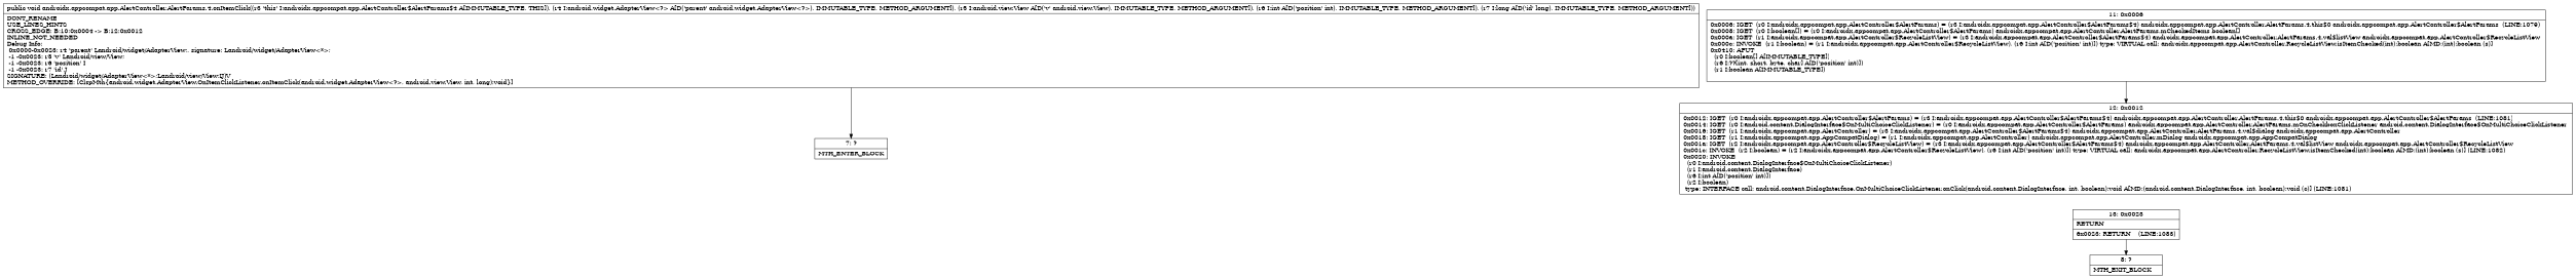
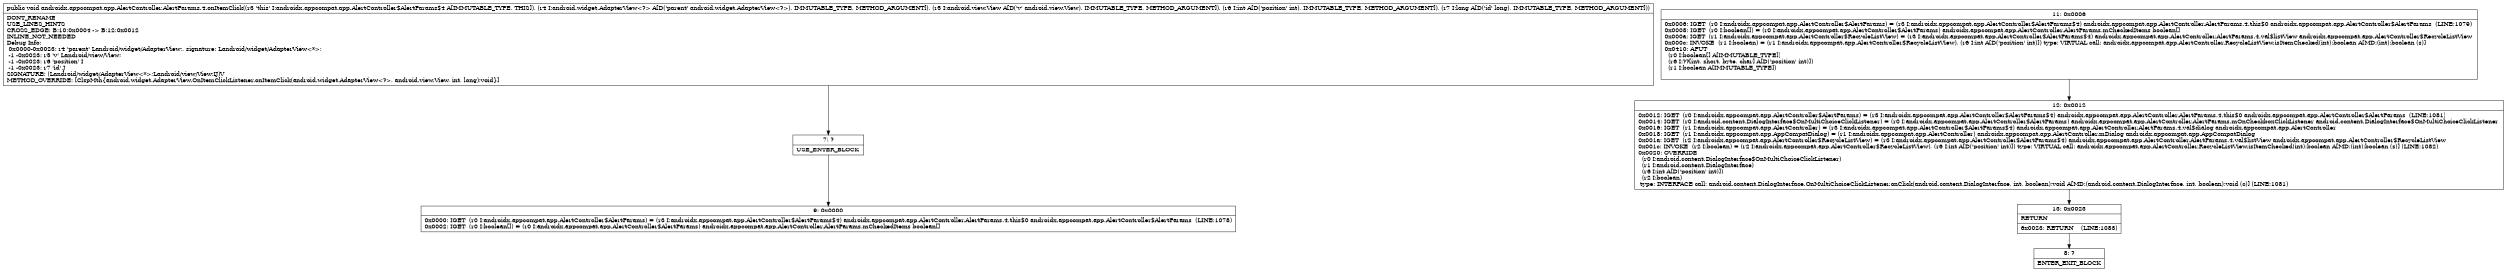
  digraph {
    node [shape=record]
-   n1 [label="{7\:\ ?|MTH_ENTER_BLOCK\l}"]
+   n1 [label="{7\:\ ?|USE_ENTER_BLOCK\l}"]
+   n2 [label="{9\:\ 0x0000|0x0000: IGET  (r0 I:androidx.appcompat.app.AlertController$AlertParams) = (r3 I:androidx.appcompat.app.AlertController$AlertParams$4) androidx.appcompat.app.AlertController.AlertParams.4.this$0 androidx.appcompat.app.AlertController$AlertParams  (LINE:1078)\l0x0002: IGET  (r0 I:boolean[]) = (r0 I:androidx.appcompat.app.AlertController$AlertParams) androidx.appcompat.app.AlertController.AlertParams.mCheckedItems boolean[] \l}"]
    n3 [label="{11\:\ 0x0006|0x0006: IGET  (r0 I:androidx.appcompat.app.AlertController$AlertParams) = (r3 I:androidx.appcompat.app.AlertController$AlertParams$4) androidx.appcompat.app.AlertController.AlertParams.4.this$0 androidx.appcompat.app.AlertController$AlertParams  (LINE:1079)\l0x0008: IGET  (r0 I:boolean[]) = (r0 I:androidx.appcompat.app.AlertController$AlertParams) androidx.appcompat.app.AlertController.AlertParams.mCheckedItems boolean[] \l0x000a: IGET  (r1 I:androidx.appcompat.app.AlertController$RecycleListView) = (r3 I:androidx.appcompat.app.AlertController$AlertParams$4) androidx.appcompat.app.AlertController.AlertParams.4.val$listView androidx.appcompat.app.AlertController$RecycleListView \l0x000c: INVOKE  (r1 I:boolean) = (r1 I:androidx.appcompat.app.AlertController$RecycleListView), (r6 I:int A[D('position' int)]) type: VIRTUAL call: androidx.appcompat.app.AlertController.RecycleListView.isItemChecked(int):boolean A[MD:(int):boolean (s)]\l0x0410: APUT  \l  (r0 I:boolean[] A[IMMUTABLE_TYPE])\l  (r6 I:??[int, short, byte, char] A[D('position' int)])\l  (r1 I:boolean A[IMMUTABLE_TYPE])\l \l}"]
-   n4 [label="{12\:\ 0x0012|0x0012: IGET  (r0 I:androidx.appcompat.app.AlertController$AlertParams) = (r3 I:androidx.appcompat.app.AlertController$AlertParams$4) androidx.appcompat.app.AlertController.AlertParams.4.this$0 androidx.appcompat.app.AlertController$AlertParams  (LINE:1081)\l0x0014: IGET  (r0 I:android.content.DialogInterface$OnMultiChoiceClickListener) = (r0 I:androidx.appcompat.app.AlertController$AlertParams) androidx.appcompat.app.AlertController.AlertParams.mOnCheckboxClickListener android.content.DialogInterface$OnMultiChoiceClickListener \l0x0016: IGET  (r1 I:androidx.appcompat.app.AlertController) = (r3 I:androidx.appcompat.app.AlertController$AlertParams$4) androidx.appcompat.app.AlertController.AlertParams.4.val$dialog androidx.appcompat.app.AlertController \l0x0018: IGET  (r1 I:androidx.appcompat.app.AppCompatDialog) = (r1 I:androidx.appcompat.app.AlertController) androidx.appcompat.app.AlertController.mDialog androidx.appcompat.app.AppCompatDialog \l0x001a: IGET  (r2 I:androidx.appcompat.app.AlertController$RecycleListView) = (r3 I:androidx.appcompat.app.AlertController$AlertParams$4) androidx.appcompat.app.AlertController.AlertParams.4.val$listView androidx.appcompat.app.AlertController$RecycleListView \l0x001c: INVOKE  (r2 I:boolean) = (r2 I:androidx.appcompat.app.AlertController$RecycleListView), (r6 I:int A[D('position' int)]) type: VIRTUAL call: androidx.appcompat.app.AlertController.RecycleListView.isItemChecked(int):boolean A[MD:(int):boolean (s)] (LINE:1082)\l0x0020: INVOKE  \l  (r0 I:android.content.DialogInterface$OnMultiChoiceClickListener)\l  (r1 I:android.content.DialogInterface)\l  (r6 I:int A[D('position' int)])\l  (r2 I:boolean)\l type: INTERFACE call: android.content.DialogInterface.OnMultiChoiceClickListener.onClick(android.content.DialogInterface, int, boolean):void A[MD:(android.content.DialogInterface, int, boolean):void (c)] (LINE:1081)\l}"]
+   n4 [label="{12\:\ 0x0012|0x0012: IGET  (r0 I:androidx.appcompat.app.AlertController$AlertParams) = (r3 I:androidx.appcompat.app.AlertController$AlertParams$4) androidx.appcompat.app.AlertController.AlertParams.4.this$0 androidx.appcompat.app.AlertController$AlertParams  (LINE:1081)\l0x0014: IGET  (r0 I:android.content.DialogInterface$OnMultiChoiceClickListener) = (r0 I:androidx.appcompat.app.AlertController$AlertParams) androidx.appcompat.app.AlertController.AlertParams.mOnCheckboxClickListener android.content.DialogInterface$OnMultiChoiceClickListener \l0x0016: IGET  (r1 I:androidx.appcompat.app.AlertController) = (r3 I:androidx.appcompat.app.AlertController$AlertParams$4) androidx.appcompat.app.AlertController.AlertParams.4.val$dialog androidx.appcompat.app.AlertController \l0x0018: IGET  (r1 I:androidx.appcompat.app.AppCompatDialog) = (r1 I:androidx.appcompat.app.AlertController) androidx.appcompat.app.AlertController.mDialog androidx.appcompat.app.AppCompatDialog \l0x001a: IGET  (r2 I:androidx.appcompat.app.AlertController$RecycleListView) = (r3 I:androidx.appcompat.app.AlertController$AlertParams$4) androidx.appcompat.app.AlertController.AlertParams.4.val$listView androidx.appcompat.app.AlertController$RecycleListView \l0x001c: INVOKE  (r2 I:boolean) = (r2 I:androidx.appcompat.app.AlertController$RecycleListView), (r6 I:int A[D('position' int)]) type: VIRTUAL call: androidx.appcompat.app.AlertController.RecycleListView.isItemChecked(int):boolean A[MD:(int):boolean (s)] (LINE:1082)\l0x0020: OVERRIDE  \l  (r0 I:android.content.DialogInterface$OnMultiChoiceClickListener)\l  (r1 I:android.content.DialogInterface)\l  (r6 I:int A[D('position' int)])\l  (r2 I:boolean)\l type: INTERFACE call: android.content.DialogInterface.OnMultiChoiceClickListener.onClick(android.content.DialogInterface, int, boolean):void A[MD:(android.content.DialogInterface, int, boolean):void (c)] (LINE:1081)\l}"]
    n5 [label="{13\:\ 0x0023|RETURN\l|6x0023: RETURN    (LINE:1083)\l}"]
-   n6 [label="{8\:\ ?|MTH_EXIT_BLOCK\l}"]
+   n6 [label="{8\:\ ?|ENTER_EXIT_BLOCK\l}"]
    n7 [label="{public void androidx.appcompat.app.AlertController.AlertParams.4.onItemClick((r3 'this' I:androidx.appcompat.app.AlertController$AlertParams$4 A[IMMUTABLE_TYPE, THIS]), (r4 I:android.widget.AdapterView\<?\> A[D('parent' android.widget.AdapterView\<?\>), IMMUTABLE_TYPE, METHOD_ARGUMENT]), (r5 I:android.view.View A[D('v' android.view.View), IMMUTABLE_TYPE, METHOD_ARGUMENT]), (r6 I:int A[D('position' int), IMMUTABLE_TYPE, METHOD_ARGUMENT]), (r7 I:long A[D('id' long), IMMUTABLE_TYPE, METHOD_ARGUMENT]))  | DONT_RENAME\lUSE_LINES_HINTS\lCROSS_EDGE: B:10:0x0004 \-\> B:12:0x0012\lINLINE_NOT_NEEDED\lDebug Info:\l  0x0000\-0x0023: r4 'parent' Landroid\/widget\/AdapterView;, signature: Landroid\/widget\/AdapterView\<*\>;\l  \-1 \-0x0023: r5 'v' Landroid\/view\/View;\l  \-1 \-0x0023: r6 'position' I\l  \-1 \-0x0023: r7 'id' J\lSIGNATURE: (Landroid\/widget\/AdapterView\<*\>;Landroid\/view\/View;IJ)V\lMETHOD_OVERRIDE: [ClspMth\{android.widget.AdapterView.OnItemClickListener.onItemClick(android.widget.AdapterView\<?\>, android.view.View, int, long):void\}]\l}"]
+   n1 -> n2
    n3 -> n4
+   n4 -> n5
    n5 -> n6
    n7 -> n1
  }
